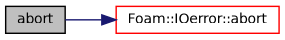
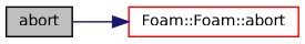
  digraph {
    rankdir=LR
    node [fontname=Helvetica fontsize=10 shape=record]
    n1 [color=black fillcolor=grey75 fontcolor=black height=0.2 label=abort style=filled width=0.4]
-   n2 [color=red height=0.2 label="Foam::IOerror::abort" width=0.4]
+   n2 [color=red height=0.2 label="Foam::Foam::abort" width=0.4]
    n1 -> n2 [color=midnightblue fontname=Helvetica fontsize=10 labelfontname=Helvetica labelfontsize=10 style=solid]
  }
